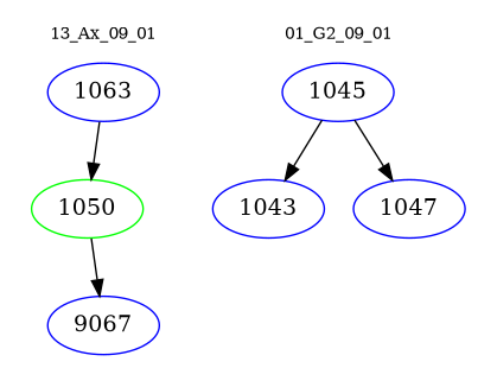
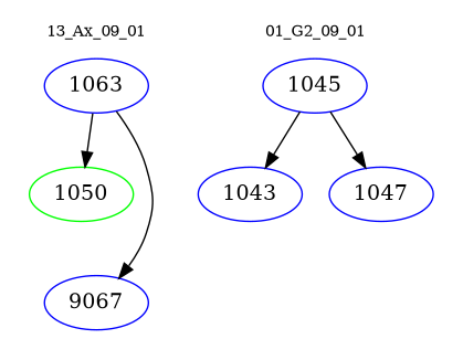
  digraph {
    node [color=blue]
    edge [color=black]
    n1 [label=1063]
    n2 [color=green label=1050]
    n3 [label=9067]
    n4 [label=1045]
    n5 [label=1043]
    n6 [label=1047]
    subgraph cluster_1 {
      color=white
      fontsize=10
      label="13_Ax_09_01"
      n1
      n2
      n3
    }
    subgraph cluster_2 {
      color=white
      fontsize=10
      label="01_G2_09_01"
      n4
      n5
      n6
    }
    n1 -> n2
-   n2 -> n3
+   n1 -> n3
    n4 -> n5
    n4 -> n6
  }
